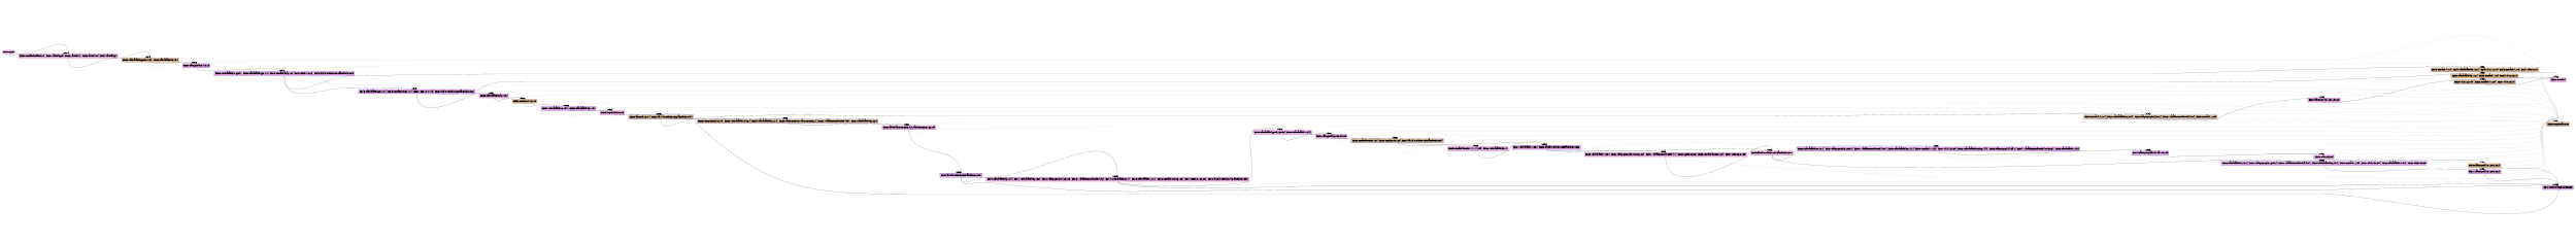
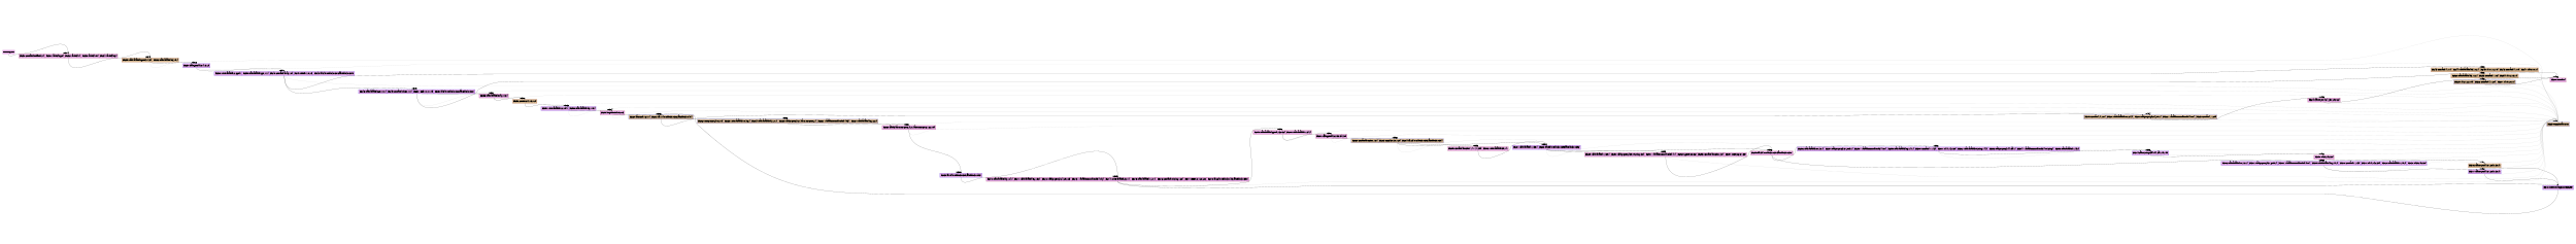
  digraph {
    fontname="DejaVu Serif"
    rankdir=LR
    node [color=blue fillcolor=plum fontname="DejaVu Serif" shape=record style=filled]
    edge [fontname="DejaVu Serif" headport=n tailport=s]
    BB_entry880 [shape=none]
    n2 [color=brown label="{35230: constant[undefined,v1]|35231: vardecl['type']|35232: vardecl['v']|35233: vardecl['ret']|35234: vardecl['key']}"]
    n3 [color=brown fillcolor=tan label="{35235: read-variable['typeOf',v4,v3]|35236: read-variable['obj',v5,-]}"]
    n4 [label="{35237: call-typeOf [v3,v4,v5,v2]}"]
    n5 [fillcolor=tan label="{35329: exceptional-return}"]
    n6 [label="{35238: write-variable[v2,'type']*|35239: read-variable['type',v7,-]|35240: constant[\"array\",v8]|35241: ===[v7,v8,v6]|35242: if[v6](true-block:10378,false-block:10379)}"]
    n7 [color=brown fillcolor=tan label="{35243: constant[\"[\",v11]|35244: read-variable['obj',v12,-]|35245: +[v11,v12,v9]|35246: constant[\"]\",v10]|35247: +[v9,v10,v1]}"]
    n8 [label="{35248: read-variable['type',v10,-]|35249: constant[\"object\",v11]|35250: !==[v10,v11,v9]|35251: if[v9](true-block:10380,false-block:10381)}"]
    n9 [color=brown label="{35328: return[v1]}"]
    n10 [color=brown fillcolor=tan label="{35252: read-variable['obj',v12,-]|35253: constant[\"\",v13]|35254: +[v12,v13,v1]}"]
    n11 [color=brown label="{35255: read-variable['Array',v13,-]}"]
    n12 [color=brown fillcolor=tan label="{35256: construct [-,v13,v12]}"]
    n13 [label="{35257: write-variable[v12,'ret']*|35258: read-variable['obj',v15,-]}"]
    n14 [color=brown label="{35259: begin-for-in[v15,v16]}"]
    n15 [fillcolor=tan label="{35260: has-next[v16,v17]|35261: if[v17](true-block:10386,false-block:10404)}"]
    n16 [fillcolor=tan label="{35262: next-property[v16,v18]|35263: write-variable[v18,'key']|35264: read-variable['obj',v21,-]|35265: read-property[v21,'hasOwnProperty',-]|35266: \<variable-non-null-undef\>['obj']|35267: read-variable['key',v22,-]}"]
    n17 [fillcolor=tan label="{35319: constant[\"\\\{\",v21]|35320: read-variable['ret',v24,-]|35321: read-property[v24,'join',-]|35322: \<variable-non-null-undef\>['ret']|35323: constant[\", \",v25]}"]
    n18 [color=brown label="{35268: call-obj.hasOwnProperty [v21,'hasOwnProperty',v22,v19]}"]
    n19 [color=brown label="{35324: call-ret.join [v24,'join',v25,v22]}"]
    n20 [label="{35269: if[v19](true-block:10389,false-block:10403)}"]
    n21 [fillcolor=tan label="{35325: +[v21,v22,v19]|35326: constant[\"\\\}\",v20]|35327: +[v19,v20,v1]}"]
    n22 [color=brown label="{35270: read-variable['obj',v24,-]|35271: read-variable['key',v25,-]|35272: read-property[v24,v25,v23]|35273: \<variable-non-null-undef\>['obj']|35274: write-variable[v23,'v']*|35275: read-variable['v',v27,-]|35276: constant[\"toString\",v28]|35277: ===[v27,v28,v26]|35278: if[v26](true-block:10403,false-block:10390)}"]
    n23 [label="{35318: end-for-in(begin-node:35259)}"]
    n24 [color=brown label="{35279: read-variable['typeOf',v33,v32]|35280: read-variable['v',v34,-]}"]
    n25 [color=brown label="{35281: call-typeOf [v32,v33,v34,v30]}"]
    n26 [fillcolor=tan label="{35282: constant[\"function\",v31]|35283: ===[v30,v31,v29]|35284: if[v29](true-block:10393,false-block:10394)}"]
    n27 [color=brown label="{35285: constant[\"function() \\\{ ... \\\}\",v35]|35286: write-variable[v35,'v']*}"]
    n28 [label="{35287: read-variable['v',v35,-]|35288: if[v35](true-block:10395,false-block:10396)}"]
    n29 [color=brown label="{35295: if[v35](true-block:10397,false-block:10398)}"]
    n30 [color=brown label="{35289: read-variable['v',v39,-]|35290: read-property[v39,'toString',v38]|35291: \<variable-non-null-undef\>['v']|35292: typeof[v38,v36]|35293: constant[\"function\",v37]|35294: !==[v36,v37,v35]}"]
    n31 [label="{35296: read-variable['ret',v37,-]|35297: read-property[v37,'push',-]|35298: \<variable-non-null-undef\>['ret']|35299: read-variable['key',v41,-]|35300: constant[\": \",v42]|35301: +[v41,v42,v39]|35302: read-variable['toString',v44,-]|35303: read-property[v44,'call',-]|35304: \<variable-non-null-undef\>['toString']|35305: read-variable['v',v45,-]}"]
    n32 [label="{35306: read-variable['ret',v37,-]|35307: read-property[v37,'push',-]|35308: \<variable-non-null-undef\>['ret']|35309: read-variable['key',v41,-]|35310: constant[\": \",v42]|35311: +[v41,v42,v39]|35312: read-variable['v',v40,-]|35313: +[v39,v40,v38]}"]
    n33 [label="{35314: call-toString.call [v44,'call',v45,v40]}"]
    n34 [label="{35317: call-ret.push [v37,'push',v38,-]*}"]
    n35 [color=brown label="{35315: +[v39,v40,v38]}"]
    n36 [color=brown fillcolor=tan label="{35316: call-ret.push [v37,'push',v38,-]*}"]
    BB_entry880 -> n2 [headlabel="    10374"]
    n2 -> n3 [headlabel="      10375"]
    n3 -> n4 [headlabel="      10376"]
    n3 -> n5 [color=gray headlabel="      10408"]
    n4 -> n5 [color=gray]
    n4 -> n6 [headlabel="      10377"]
    n6 -> n5 [color=gray]
    n6 -> n7 [headlabel="      10378"]
    n6 -> n8 [headlabel="      10379"]
    n7 -> n5 [color=gray]
    n7 -> n9 [headlabel="      10407"]
    n8 -> n5 [color=gray]
    n8 -> n10 [headlabel="      10380"]
    n8 -> n11 [headlabel="      10381"]
    n10 -> n5 [color=gray]
    n10 -> n9
    n11 -> n5 [color=gray]
    n11 -> n12 [headlabel="      10382"]
    n12 -> n5 [color=gray]
    n12 -> n13 [headlabel="      10383"]
    n13 -> n5 [color=gray]
    n13 -> n14 [headlabel="      10384"]
    n14 -> n5 [color=gray]
    n14 -> n15 [headlabel="      10385"]
    n15 -> n16 [headlabel="      10386"]
    n15 -> n17 [headlabel="      10404"]
    n16 -> n5 [color=gray]
    n16 -> n18 [headlabel="      10387"]
    n17 -> n5 [color=gray]
    n17 -> n19 [headlabel="      10405"]
    n18 -> n5 [color=gray]
    n18 -> n20 [headlabel="      10388"]
    n19 -> n5 [color=gray]
    n19 -> n21 [headlabel="      10406"]
    n20 -> n22 [headlabel="      10389"]
-   n20 -> n23 [headlabel="      10403"]
    n21 -> n5 [color=gray]
    n21 -> n9
    n22 -> n5 [color=gray]
    n22 -> n23
    n22 -> n24 [headlabel="      10390"]
    n23 -> n15
    n24 -> n5 [color=gray]
    n24 -> n25 [headlabel="      10391"]
    n25 -> n5 [color=gray]
    n25 -> n26 [headlabel="      10392"]
    n26 -> n5 [color=gray]
    n26 -> n27 [headlabel="      10393"]
    n26 -> n28 [headlabel="      10394"]
    n27 -> n28
    n28 -> n5 [color=gray]
    n28 -> n29 [headlabel="      10396"]
    n28 -> n30 [headlabel="      10395"]
    n29 -> n31 [headlabel="      10397"]
    n29 -> n32 [headlabel="      10398"]
    n30 -> n5 [color=gray]
    n30 -> n29
    n31 -> n5 [color=gray]
    n31 -> n33 [headlabel="      10399"]
    n32 -> n5 [color=gray]
    n32 -> n34 [headlabel="      10402"]
    n33 -> n5 [color=gray]
    n33 -> n35 [headlabel="      10400"]
    n34 -> n5 [color=gray]
    n34 -> n23
    n35 -> n5 [color=gray]
    n35 -> n36 [headlabel="      10401"]
    n36 -> n5 [color=gray]
    n36 -> n23
  }
